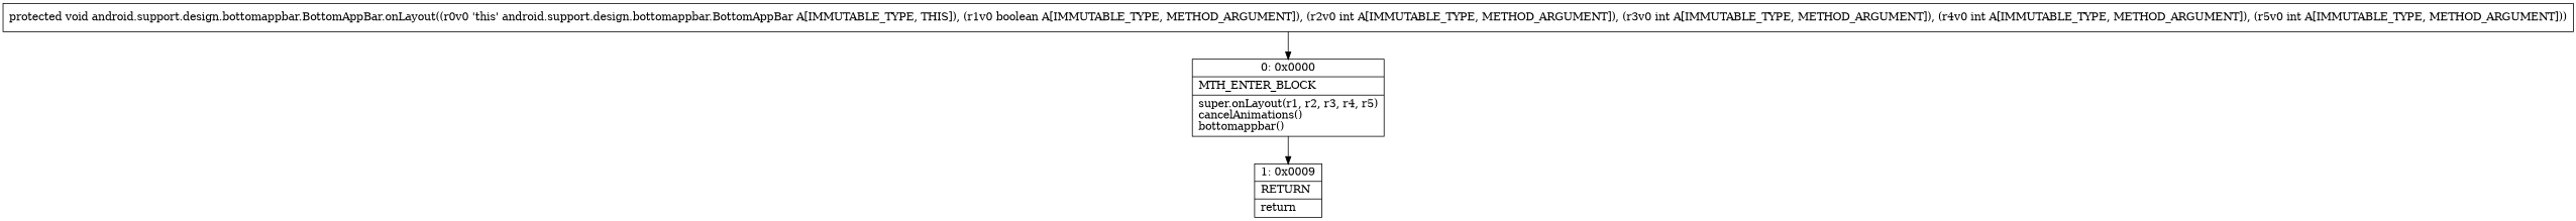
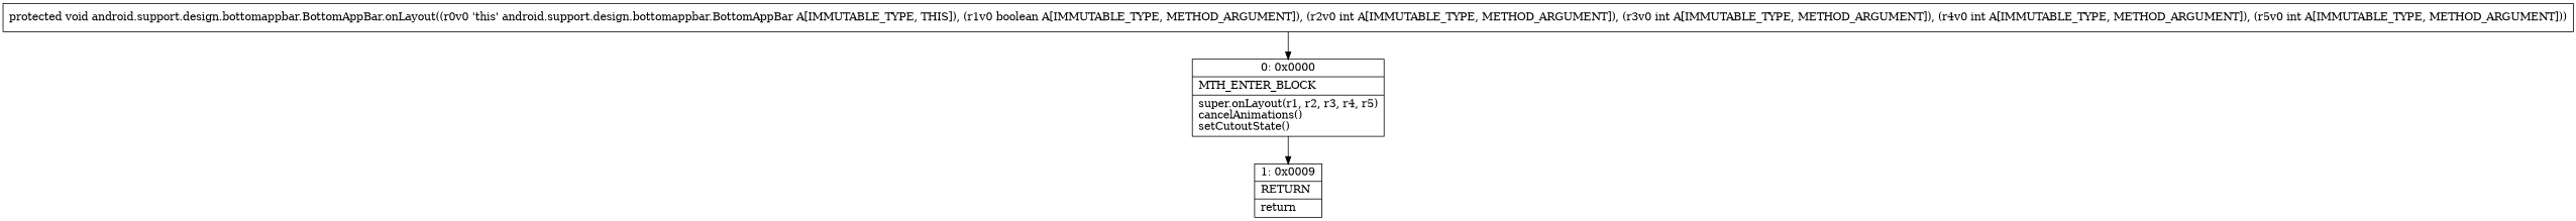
  digraph {
    node [shape=record]
-   n1 [label="{0\:\ 0x0000|MTH_ENTER_BLOCK\l|super.onLayout(r1, r2, r3, r4, r5)\lcancelAnimations()\lbottomappbar()\l}"]
+   n1 [label="{0\:\ 0x0000|MTH_ENTER_BLOCK\l|super.onLayout(r1, r2, r3, r4, r5)\lcancelAnimations()\lsetCutoutState()\l}"]
    n2 [label="{1\:\ 0x0009|RETURN\l|return\l}"]
    n3 [label="{protected void android.support.design.bottomappbar.BottomAppBar.onLayout((r0v0 'this' android.support.design.bottomappbar.BottomAppBar A[IMMUTABLE_TYPE, THIS]), (r1v0 boolean A[IMMUTABLE_TYPE, METHOD_ARGUMENT]), (r2v0 int A[IMMUTABLE_TYPE, METHOD_ARGUMENT]), (r3v0 int A[IMMUTABLE_TYPE, METHOD_ARGUMENT]), (r4v0 int A[IMMUTABLE_TYPE, METHOD_ARGUMENT]), (r5v0 int A[IMMUTABLE_TYPE, METHOD_ARGUMENT])) }"]
    n1 -> n2
    n3 -> n1
  }
